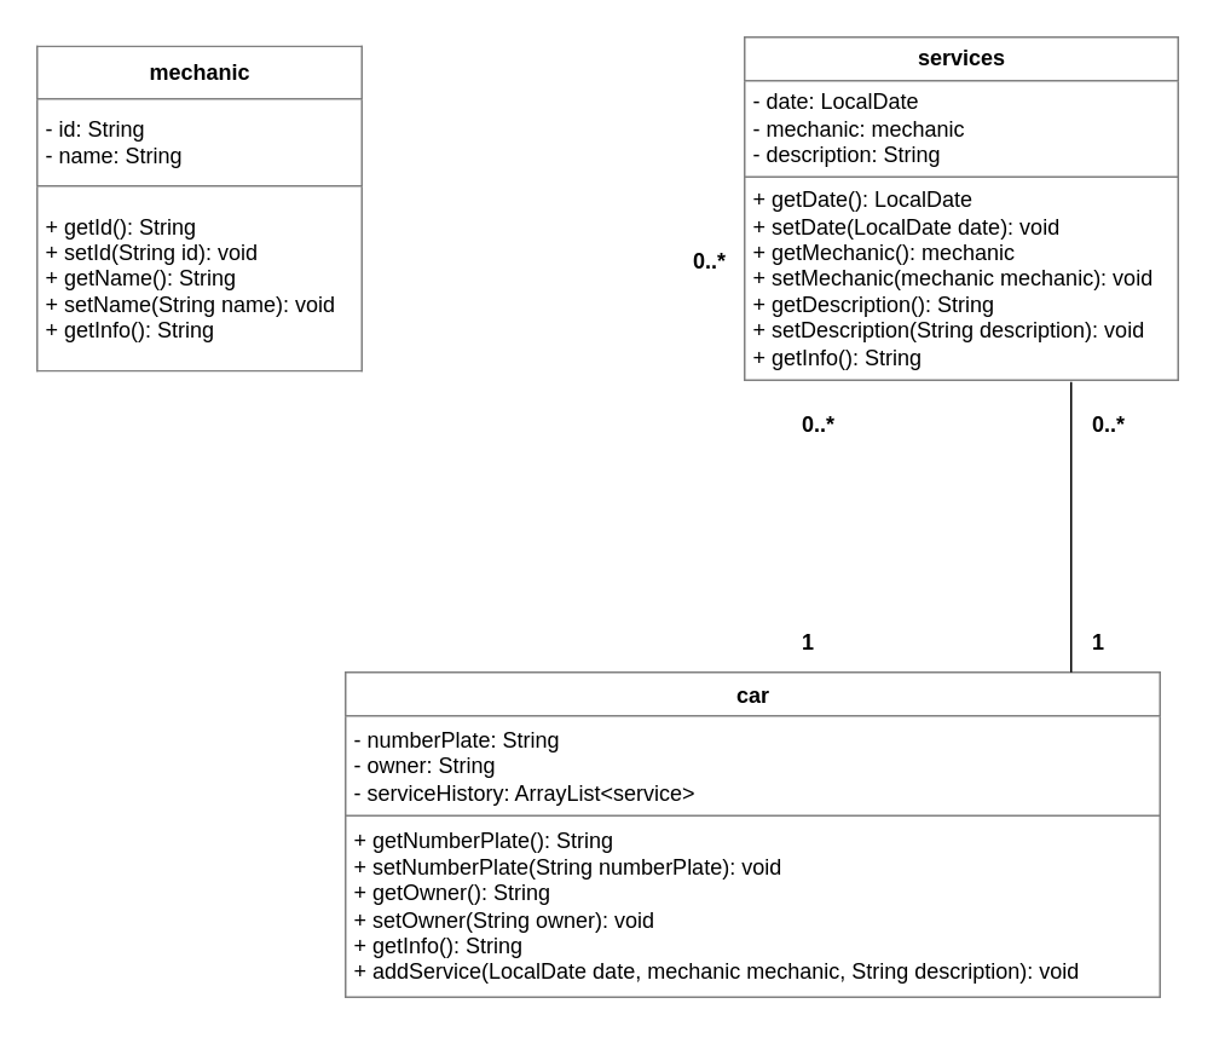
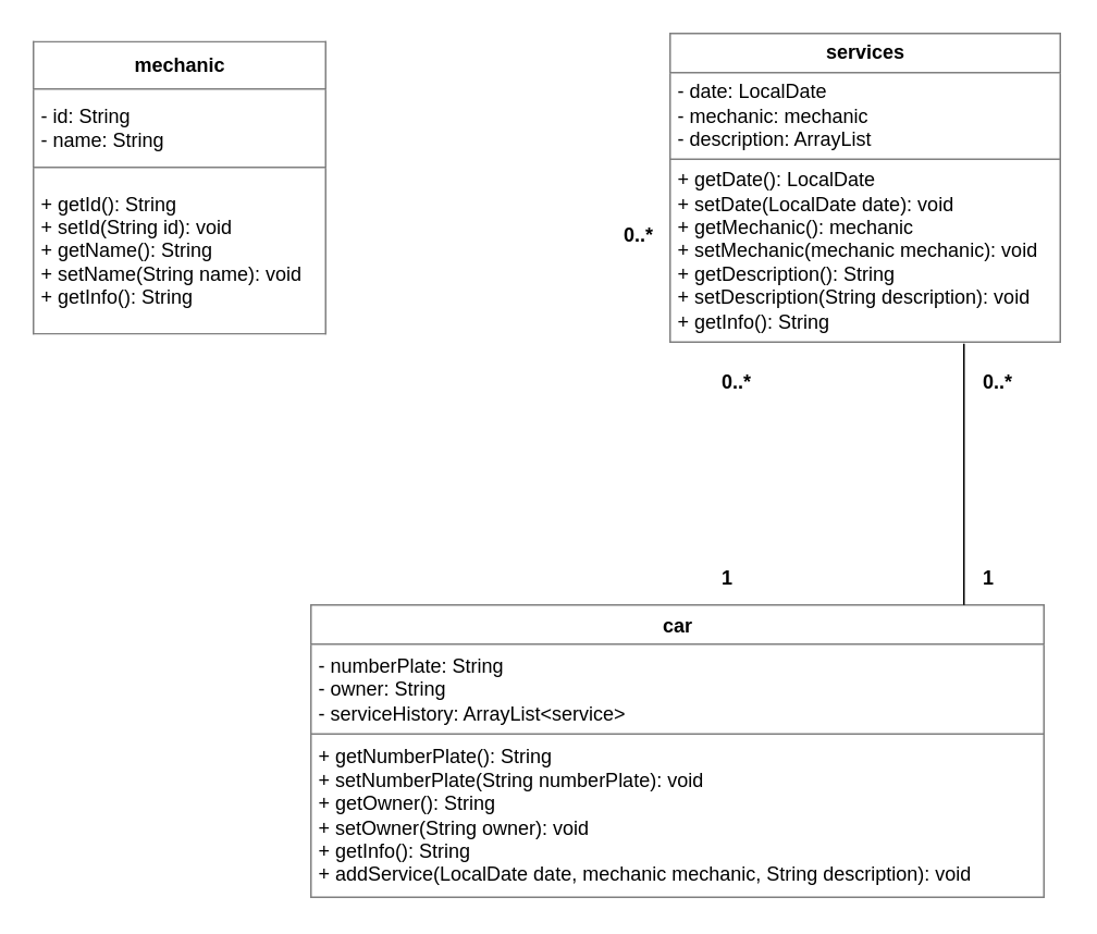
  <mxCell id="0" />
  <mxCell id="1" parent="0" />
  <mxCell id="2" value="&lt;table border=&quot;1&quot; width=&quot;100%&quot; height=&quot;100%&quot; cellpadding=&quot;4&quot; style=&quot;width:100%;height:100%;border-collapse:collapse;&quot;&gt;&lt;tbody&gt;&lt;tr&gt;&lt;th align=&quot;center&quot;&gt;&lt;b&gt;mechanic&lt;/b&gt;&lt;/th&gt;&lt;/tr&gt;&lt;tr&gt;&lt;td&gt;- id: String&lt;br&gt;- name: String&lt;/td&gt;&lt;/tr&gt;&lt;tr&gt;&lt;td&gt;+ getId(): String&lt;br&gt;+ setId(String id): void&lt;br&gt;+ getName(): String&lt;br&gt;+ setName(String name): void&lt;br&gt;+ getInfo(): String&lt;br&gt;&lt;/td&gt;&lt;/tr&gt;&lt;/tbody&gt;&lt;/table&gt;" style="text;html=1;whiteSpace=wrap;strokeColor=none;fillColor=none;overflow=fill;" parent="1" vertex="1"><mxGeometry x="20" y="25" width="180" height="180" as="geometry" /></mxCell>
- <mxCell id="3" value="&lt;table border=&quot;1&quot; width=&quot;100%&quot; height=&quot;100%&quot; cellpadding=&quot;4&quot; style=&quot;width:100%;height:100%;border-collapse:collapse;&quot;&gt;&lt;tbody&gt;&lt;tr&gt;&lt;th align=&quot;center&quot;&gt;&lt;b&gt;services&lt;/b&gt;&lt;/th&gt;&lt;/tr&gt;&lt;tr&gt;&lt;td&gt;- date: LocalDate&lt;br&gt;- mechanic: mechanic&lt;br&gt;- description: String&lt;/td&gt;&lt;/tr&gt;&lt;tr&gt;&lt;td&gt;+ getDate(): LocalDate&lt;br&gt;+ setDate(LocalDate date): void&lt;br&gt;+ getMechanic(): mechanic&lt;br&gt;+ setMechanic(mechanic mechanic): void&lt;br&gt;+ getDescription(): String&lt;br&gt;+ setDescription(String description): void&lt;br&gt;+ getInfo(): String&lt;br&gt;&lt;/td&gt;&lt;/tr&gt;&lt;/tbody&gt;&lt;/table&gt;" style="text;html=1;whiteSpace=wrap;strokeColor=none;fillColor=none;overflow=fill;" parent="1" vertex="1"><mxGeometry x="410" y="20" width="240" height="190" as="geometry" /></mxCell>
+ <mxCell id="3" value="&lt;table border=&quot;1&quot; width=&quot;100%&quot; height=&quot;100%&quot; cellpadding=&quot;4&quot; style=&quot;width:100%;height:100%;border-collapse:collapse;&quot;&gt;&lt;tbody&gt;&lt;tr&gt;&lt;th align=&quot;center&quot;&gt;&lt;b&gt;services&lt;/b&gt;&lt;/th&gt;&lt;/tr&gt;&lt;tr&gt;&lt;td&gt;- date: LocalDate&lt;br&gt;- mechanic: mechanic&lt;br&gt;- description: ArrayList&lt;/td&gt;&lt;/tr&gt;&lt;tr&gt;&lt;td&gt;+ getDate(): LocalDate&lt;br&gt;+ setDate(LocalDate date): void&lt;br&gt;+ getMechanic(): mechanic&lt;br&gt;+ setMechanic(mechanic mechanic): void&lt;br&gt;+ getDescription(): String&lt;br&gt;+ setDescription(String description): void&lt;br&gt;+ getInfo(): String&lt;br&gt;&lt;/td&gt;&lt;/tr&gt;&lt;/tbody&gt;&lt;/table&gt;" style="text;html=1;whiteSpace=wrap;strokeColor=none;fillColor=none;overflow=fill;" parent="1" vertex="1"><mxGeometry x="410" y="20" width="240" height="190" as="geometry" /></mxCell>
  <mxCell id="4" value="&lt;table border=&quot;1&quot; width=&quot;100%&quot; height=&quot;100%&quot; cellpadding=&quot;4&quot; style=&quot;width:100%;height:100%;border-collapse:collapse;&quot;&gt;&lt;tbody&gt;&lt;tr&gt;&lt;th align=&quot;center&quot;&gt;&lt;b&gt;car&lt;/b&gt;&lt;/th&gt;&lt;/tr&gt;&lt;tr&gt;&lt;td&gt;- numberPlate: String&lt;br&gt;- owner: String&lt;br&gt;- serviceHistory: ArrayList&amp;lt;service&amp;gt;&lt;/td&gt;&lt;/tr&gt;&lt;tr&gt;&lt;td&gt;+ getNumberPlate(): String&lt;br&gt;+ setNumberPlate(String numberPlate): void&lt;br&gt;+ getOwner(): String&lt;br&gt;+ setOwner(String owner): void&lt;br&gt;+ getInfo(): String&lt;br&gt;+&amp;nbsp;addService(LocalDate date, mechanic mechanic, String description): void&lt;/td&gt;&lt;/tr&gt;&lt;/tbody&gt;&lt;/table&gt;" style="text;html=1;whiteSpace=wrap;strokeColor=none;fillColor=none;overflow=fill;" parent="1" vertex="1"><mxGeometry x="190" y="370" width="450" height="180" as="geometry" /></mxCell>
  <mxCell id="5" value="" style="endArrow=none;html=1;rounded=0;entryX=0.75;entryY=1;entryDx=0;entryDy=0;" edge="1" parent="1" target="3"><mxGeometry width="50" height="50" relative="1" as="geometry"><mxPoint x="590" y="370" as="sourcePoint" /><mxPoint x="588" y="220" as="targetPoint" /><Array as="points" /></mxGeometry></mxCell>
  <mxCell id="6" value="&lt;div style=&quot;text-align: -webkit-center;&quot;&gt;&lt;span style=&quot;background-color: initial;&quot;&gt;&lt;b&gt;1&lt;/b&gt;&lt;/span&gt;&lt;/div&gt;" style="text;whiteSpace=wrap;html=1;" vertex="1" parent="1"><mxGeometry x="440" y="340" width="50" height="40" as="geometry" /></mxCell>
  <mxCell id="7" value="&lt;div style=&quot;text-align: -webkit-center;&quot;&gt;&lt;span style=&quot;background-color: initial;&quot;&gt;&lt;b&gt;0..*&lt;/b&gt;&lt;/span&gt;&lt;/div&gt;" style="text;whiteSpace=wrap;html=1;" vertex="1" parent="1"><mxGeometry x="380" y="130" width="50" height="40" as="geometry" /></mxCell>
  <mxCell id="8" value="&lt;div style=&quot;text-align: -webkit-center;&quot;&gt;&lt;span style=&quot;background-color: initial;&quot;&gt;&lt;b&gt;0..*&lt;/b&gt;&lt;/span&gt;&lt;/div&gt;" style="text;whiteSpace=wrap;html=1;" vertex="1" parent="1"><mxGeometry x="440" y="220" width="50" height="40" as="geometry" /></mxCell>
  <mxCell id="9" value="&lt;div style=&quot;text-align: -webkit-center;&quot;&gt;&lt;span style=&quot;background-color: initial;&quot;&gt;&lt;b&gt;1&lt;/b&gt;&lt;/span&gt;&lt;/div&gt;" style="text;whiteSpace=wrap;html=1;" vertex="1" parent="1"><mxGeometry x="600" y="340" width="50" height="40" as="geometry" /></mxCell>
  <mxCell id="10" value="&lt;div style=&quot;text-align: -webkit-center;&quot;&gt;&lt;span style=&quot;background-color: initial;&quot;&gt;&lt;b&gt;0..*&lt;/b&gt;&lt;/span&gt;&lt;/div&gt;" style="text;whiteSpace=wrap;html=1;" vertex="1" parent="1"><mxGeometry x="600" y="220" width="50" height="40" as="geometry" /></mxCell>
